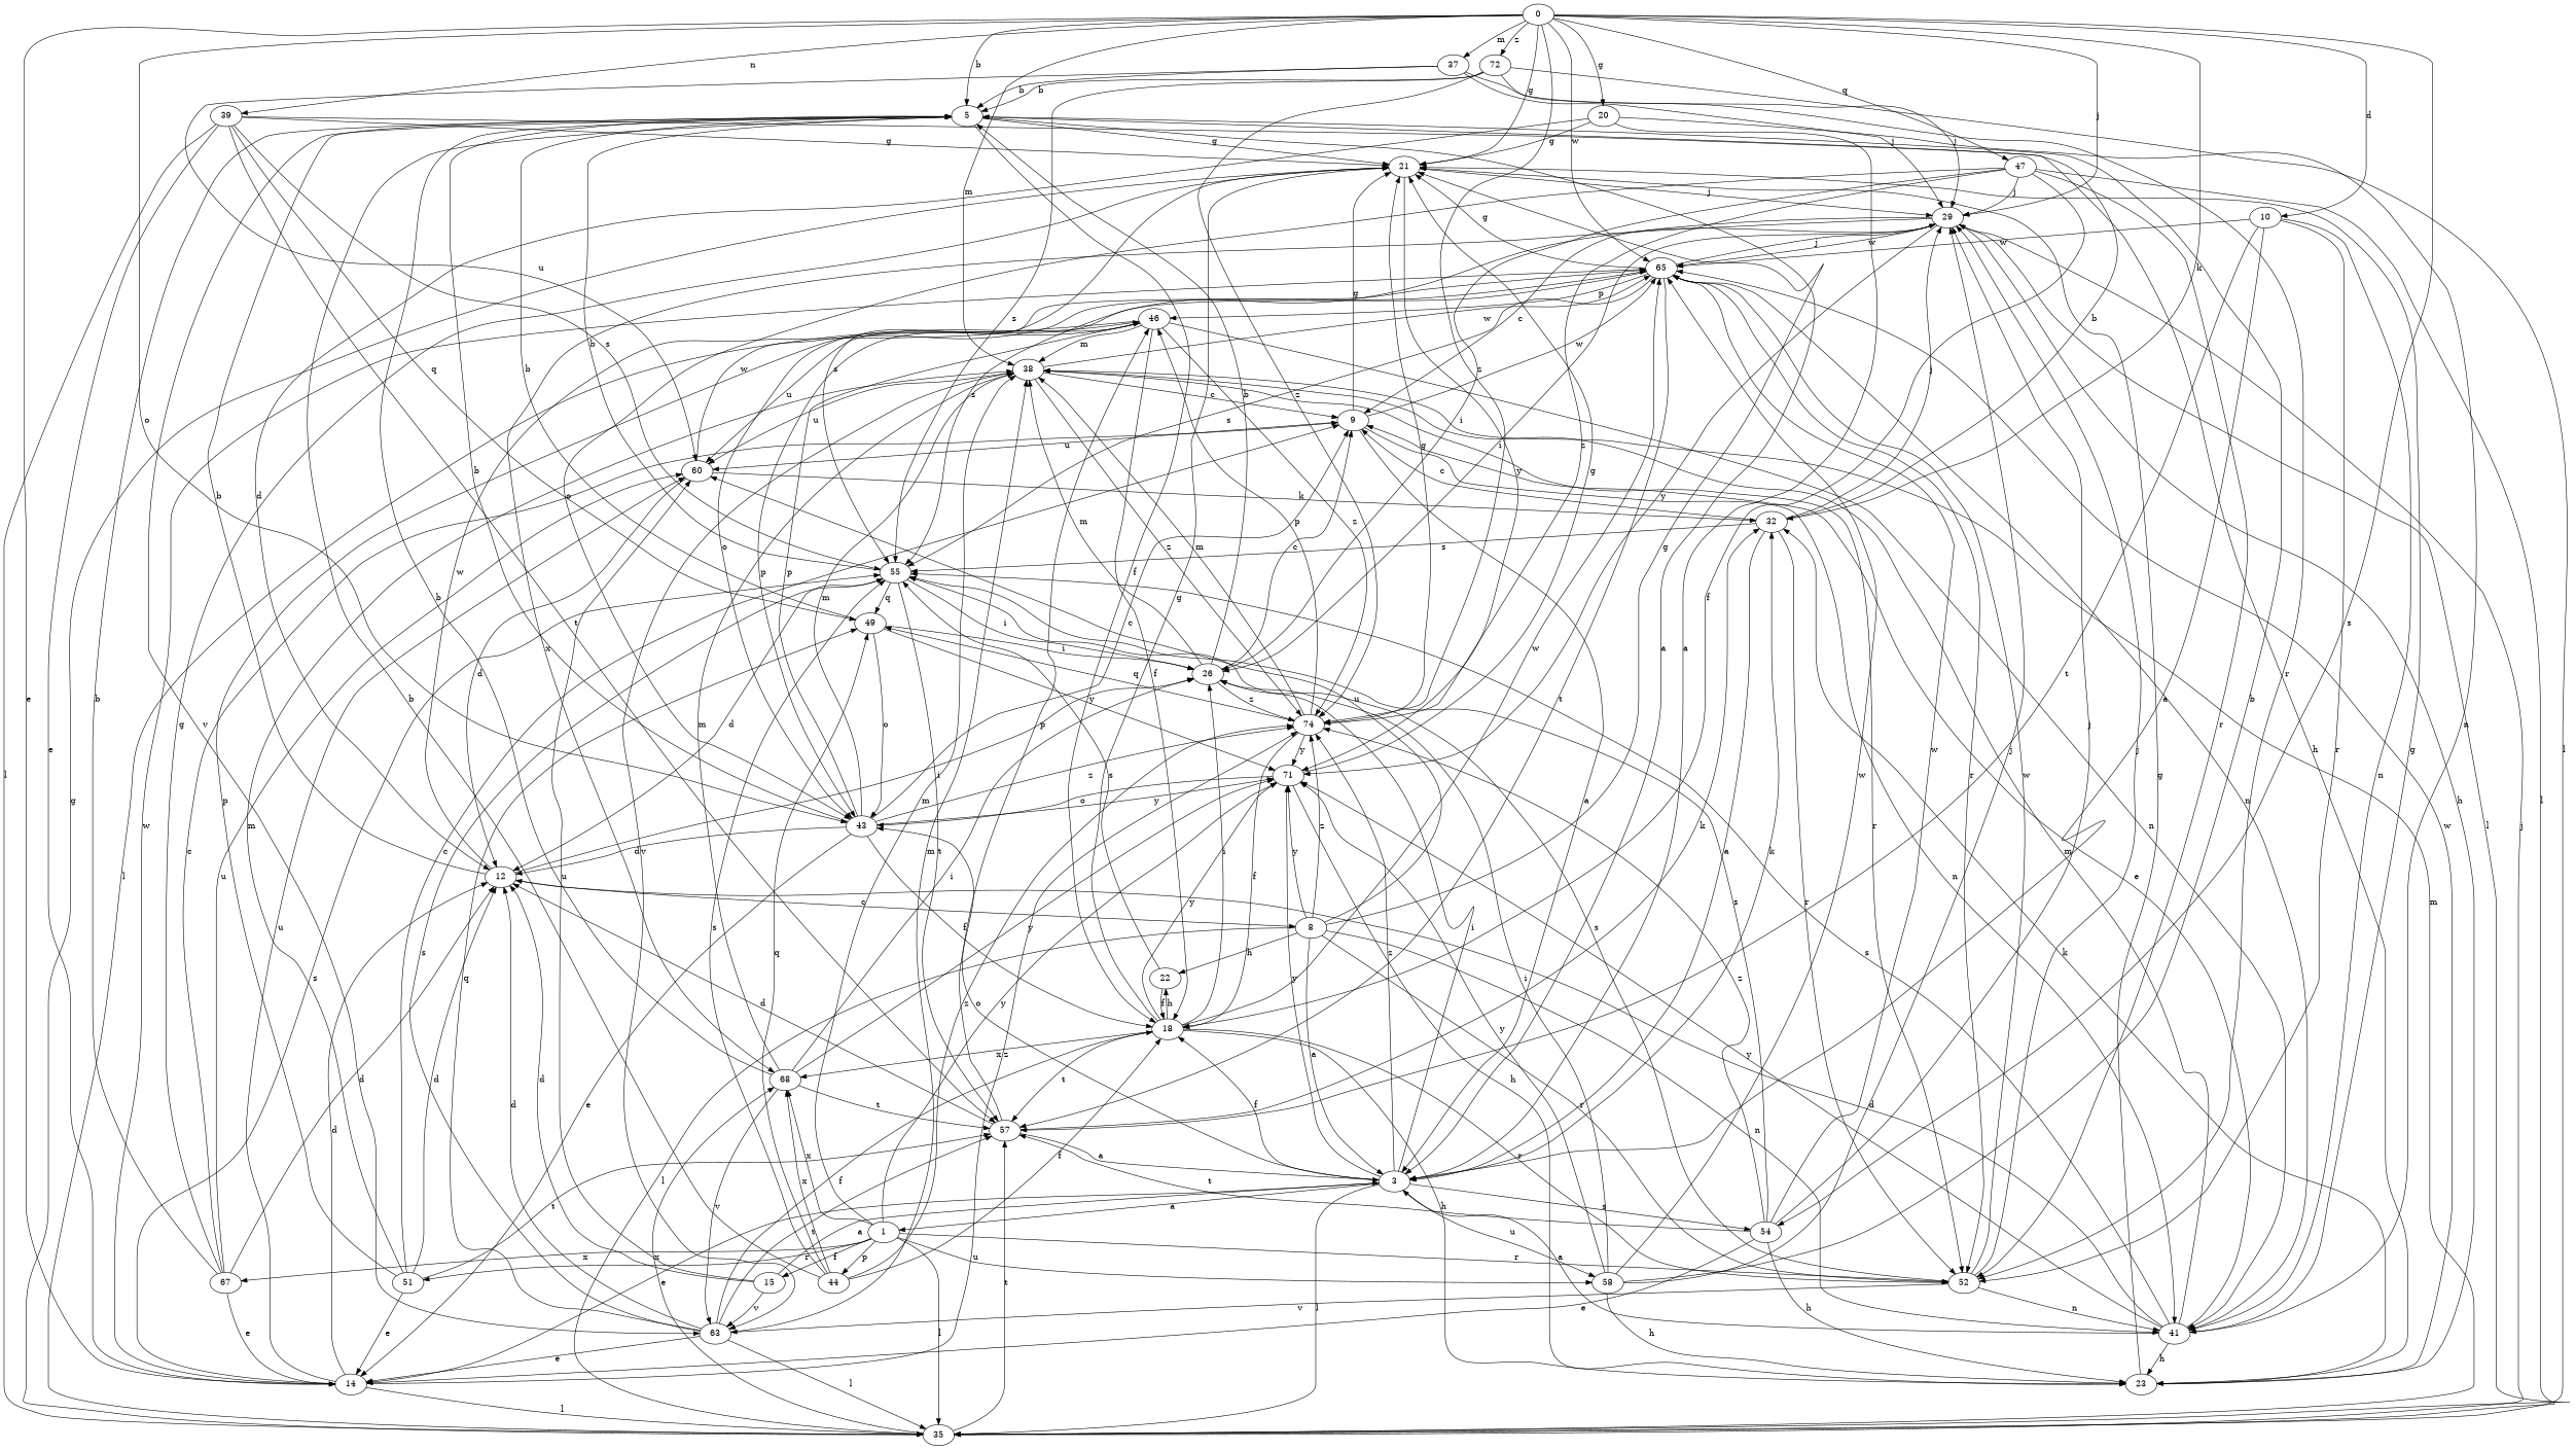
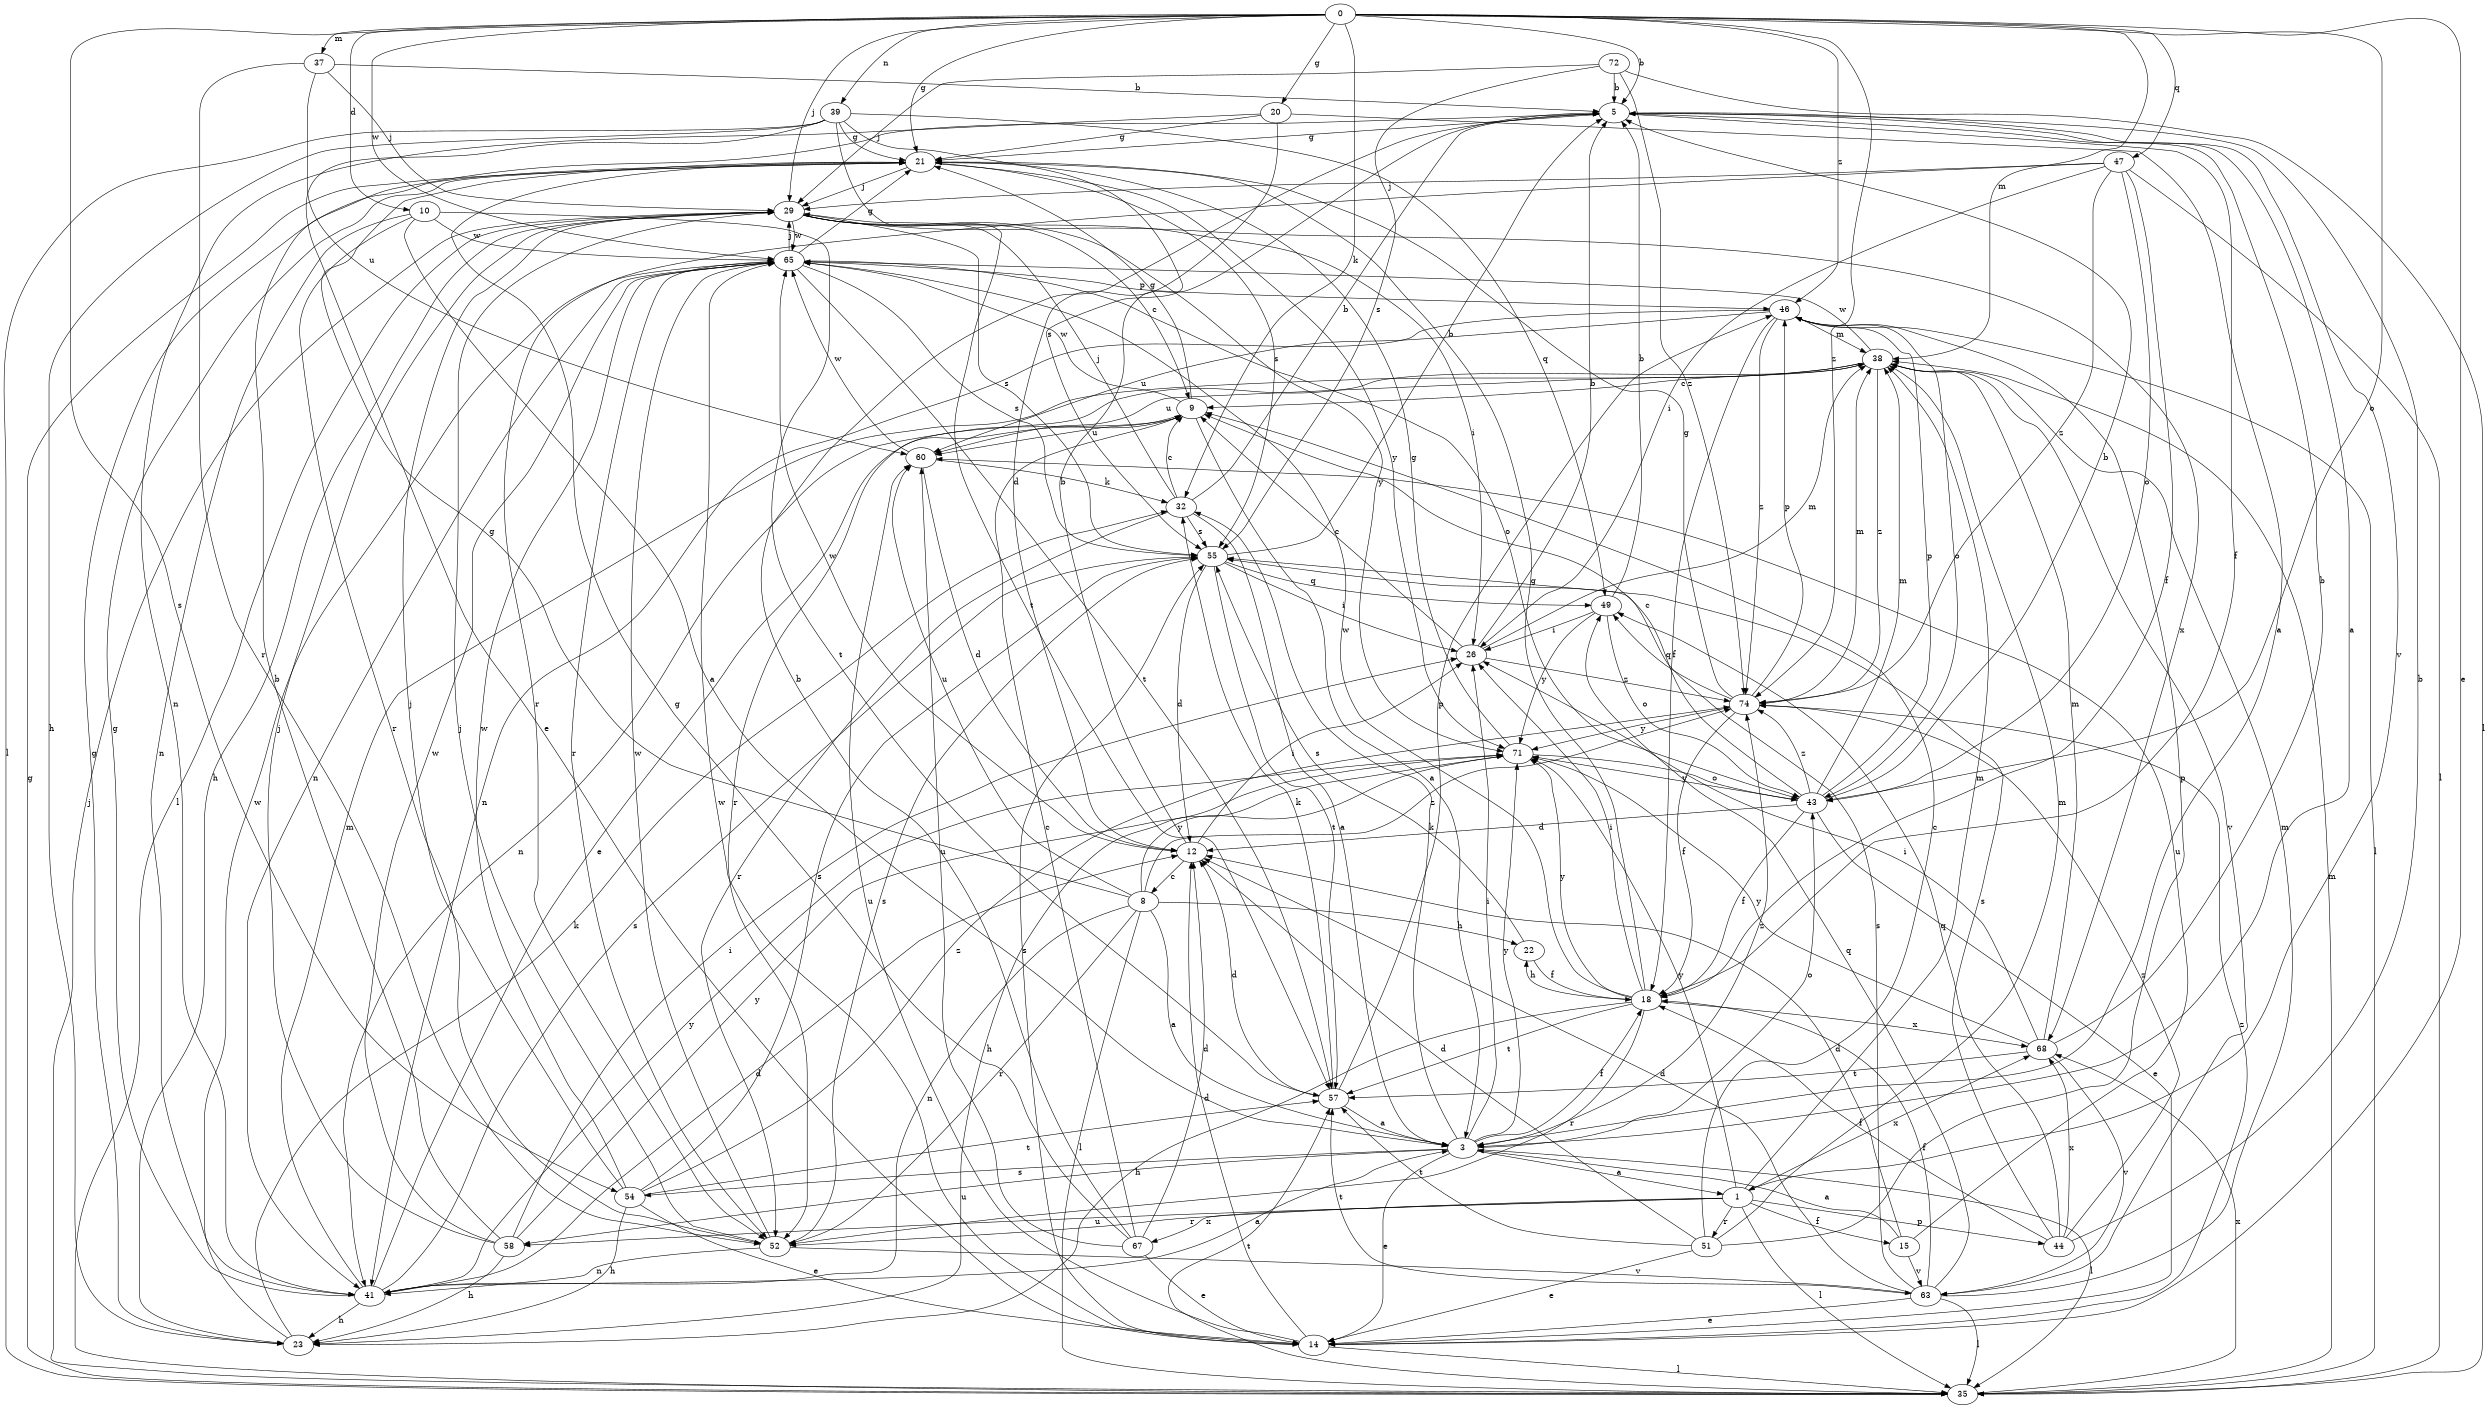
  strict digraph {
    0
    5
    10
    14
    20
    21
    29
    32
    37
    38
    39
    43
    47
    54
    65
    72
    74
    3
    18
    63
    52
    41
    57
    35
    60
    12
    55
    71
    68
    26
    9
    23
    49
    46
    1
    15
    44
    51
    58
    67
    22
    8
    0 -> 5 [label=b]
    0 -> 10 [label=d]
    0 -> 14 [label=e]
    0 -> 20 [label=g]
    0 -> 21 [label=g]
    0 -> 29 [label=j]
    0 -> 32 [label=k]
    0 -> 37 [label=m]
    0 -> 38 [label=m]
    0 -> 39 [label=n]
    0 -> 43 [label=o]
    0 -> 47 [label=q]
    0 -> 54 [label=s]
    0 -> 65 [label=w]
-   0 -> 72 [label=z]
+   0 -> 46 [label=z]
    0 -> 74 [label=z]
    5 -> 21 [label=g]
    5 -> 3 [label=a]
    5 -> 18 [label=f]
-   5 -> 63 [label=v]
+   5 -> 1 [label=v]
    10 -> 65 [label=w]
    10 -> 3 [label=a]
    10 -> 52 [label=r]
    10 -> 41 [label=n]
    10 -> 57 [label=t]
    14 -> 65 [label=w]
    14 -> 74 [label=z]
    14 -> 35 [label=l]
    14 -> 60 [label=u]
    14 -> 12 [label=d]
    14 -> 55 [label=s]
    20 -> 21 [label=g]
    20 -> 3 [label=a]
    20 -> 41 [label=n]
    20 -> 12 [label=d]
    21 -> 29 [label=j]
    21 -> 55 [label=s]
    21 -> 71 [label=y]
    29 -> 65 [label=w]
    29 -> 35 [label=l]
    29 -> 55 [label=s]
    29 -> 71 [label=y]
    29 -> 68 [label=x]
    29 -> 26 [label=i]
    29 -> 9 [label=c]
    29 -> 23 [label=h]
    32 -> 5 [label=b]
    32 -> 29 [label=j]
    32 -> 3 [label=a]
    32 -> 52 [label=r]
    32 -> 55 [label=s]
    32 -> 9 [label=c]
    37 -> 5 [label=b]
    37 -> 29 [label=j]
    37 -> 52 [label=r]
    37 -> 60 [label=u]
    38 -> 65 [label=w]
    38 -> 74 [label=z]
    38 -> 63 [label=v]
    38 -> 52 [label=r]
    38 -> 60 [label=u]
    38 -> 9 [label=c]
    39 -> 14 [label=e]
    39 -> 21 [label=g]
    39 -> 57 [label=t]
    39 -> 35 [label=l]
    39 -> 55 [label=s]
    39 -> 23 [label=h]
    39 -> 49 [label=q]
    43 -> 5 [label=b]
    43 -> 14 [label=e]
    43 -> 38 [label=m]
    43 -> 74 [label=z]
    43 -> 18 [label=f]
    43 -> 12 [label=d]
    43 -> 71 [label=y]
    43 -> 9 [label=c]
    43 -> 46 [label=p]
    47 -> 29 [label=j]
    47 -> 43 [label=o]
    47 -> 74 [label=z]
    47 -> 18 [label=f]
    47 -> 52 [label=r]
    47 -> 35 [label=l]
    47 -> 26 [label=i]
    54 -> 14 [label=e]
    54 -> 29 [label=j]
    54 -> 65 [label=w]
    54 -> 74 [label=z]
    54 -> 57 [label=t]
    54 -> 55 [label=s]
    54 -> 23 [label=h]
    65 -> 21 [label=g]
    65 -> 29 [label=j]
    65 -> 43 [label=o]
    65 -> 52 [label=r]
    65 -> 41 [label=n]
    65 -> 57 [label=t]
    65 -> 55 [label=s]
    65 -> 46 [label=p]
    72 -> 5 [label=b]
    72 -> 29 [label=j]
    72 -> 74 [label=z]
    72 -> 35 [label=l]
    72 -> 55 [label=s]
    74 -> 21 [label=g]
    74 -> 38 [label=m]
    74 -> 18 [label=f]
    74 -> 71 [label=y]
    74 -> 49 [label=q]
    74 -> 46 [label=p]
    3 -> 14 [label=e]
    3 -> 32 [label=k]
    3 -> 43 [label=o]
    3 -> 54 [label=s]
    3 -> 74 [label=z]
    3 -> 18 [label=f]
    3 -> 35 [label=l]
    3 -> 71 [label=y]
    3 -> 26 [label=i]
    3 -> 1 [label=a]
    3 -> 58 [label=u]
    18 -> 21 [label=g]
    18 -> 65 [label=w]
    18 -> 52 [label=r]
    18 -> 57 [label=t]
    18 -> 71 [label=y]
    18 -> 68 [label=x]
    18 -> 26 [label=i]
    18 -> 23 [label=h]
    18 -> 22 [label=h]
    63 -> 14 [label=e]
    63 -> 38 [label=m]
    63 -> 18 [label=f]
    63 -> 57 [label=t]
    63 -> 35 [label=l]
    63 -> 12 [label=d]
    63 -> 55 [label=s]
    63 -> 49 [label=q]
    52 -> 29 [label=j]
    52 -> 65 [label=w]
    52 -> 63 [label=v]
    52 -> 41 [label=n]
    52 -> 55 [label=s]
    41 -> 21 [label=g]
    41 -> 38 [label=m]
    41 -> 3 [label=a]
    41 -> 12 [label=d]
    41 -> 55 [label=s]
    41 -> 71 [label=y]
    41 -> 9 [label=e]
    41 -> 23 [label=h]
    57 -> 32 [label=k]
    57 -> 3 [label=a]
    57 -> 12 [label=d]
    57 -> 46 [label=p]
    35 -> 21 [label=g]
    35 -> 29 [label=j]
    35 -> 38 [label=m]
    35 -> 57 [label=t]
    35 -> 68 [label=x]
    60 -> 32 [label=k]
    60 -> 65 [label=w]
    60 -> 12 [label=d]
    12 -> 5 [label=b]
    12 -> 65 [label=w]
    12 -> 26 [label=i]
    12 -> 8 [label=c]
    55 -> 5 [label=b]
    55 -> 57 [label=t]
    55 -> 12 [label=d]
    55 -> 26 [label=i]
    55 -> 49 [label=q]
    71 -> 21 [label=g]
    71 -> 43 [label=o]
    71 -> 23 [label=h]
    68 -> 5 [label=b]
    68 -> 38 [label=m]
    68 -> 63 [label=v]
    68 -> 57 [label=t]
    68 -> 71 [label=y]
    68 -> 26 [label=i]
    26 -> 5 [label=b]
    26 -> 38 [label=m]
    26 -> 74 [label=z]
    26 -> 9 [label=c]
    9 -> 21 [label=g]
    9 -> 65 [label=w]
    9 -> 3 [label=a]
    9 -> 41 [label=n]
    9 -> 60 [label=u]
    23 -> 21 [label=g]
    23 -> 32 [label=k]
    23 -> 65 [label=w]
    49 -> 5 [label=b]
    49 -> 43 [label=o]
    49 -> 71 [label=y]
    49 -> 26 [label=i]
    46 -> 38 [label=m]
-   46 -> 43 [label=p]
+   46 -> 43 [label=o]
    46 -> 74 [label=z]
    46 -> 18 [label=f]
    46 -> 41 [label=n]
    46 -> 35 [label=l]
    46 -> 60 [label=u]
    1 -> 38 [label=m]
    1 -> 52 [label=r]
    1 -> 35 [label=l]
    1 -> 71 [label=y]
    1 -> 68 [label=x]
    1 -> 15 [label=f]
    1 -> 44 [label=p]
    1 -> 51 [label=r]
    1 -> 58 [label=u]
    1 -> 67 [label=x]
    15 -> 3 [label=a]
    15 -> 63 [label=v]
    15 -> 60 [label=u]
    15 -> 12 [label=d]
    44 -> 5 [label=b]
    44 -> 74 [label=z]
    44 -> 18 [label=f]
    44 -> 55 [label=s]
    44 -> 68 [label=x]
    44 -> 49 [label=q]
    51 -> 14 [label=e]
    51 -> 38 [label=m]
    51 -> 57 [label=t]
    51 -> 12 [label=d]
    51 -> 9 [label=c]
    51 -> 46 [label=p]
    58 -> 5 [label=b]
    58 -> 29 [label=j]
    58 -> 65 [label=w]
    58 -> 71 [label=y]
    58 -> 26 [label=i]
    58 -> 23 [label=h]
    67 -> 5 [label=b]
    67 -> 14 [label=e]
    67 -> 21 [label=g]
    67 -> 60 [label=u]
    67 -> 12 [label=d]
    67 -> 9 [label=c]
    22 -> 18 [label=f]
    22 -> 55 [label=s]
    8 -> 21 [label=g]
    8 -> 74 [label=z]
    8 -> 3 [label=a]
    8 -> 52 [label=r]
    8 -> 41 [label=n]
    8 -> 35 [label=l]
    8 -> 60 [label=u]
    8 -> 71 [label=y]
    8 -> 22 [label=h]
  }
